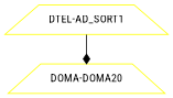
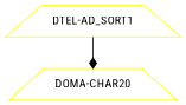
  digraph {
    fontname="Roboto Condensed"
    node [color=yellow shape=trapezium fontname="Roboto Condensed"]
    "DTEL-AD_SORT1"
-   "DOMA-CHAR20" [label="DOMA-DOMA20"]
+   "DOMA-CHAR20"
    "DTEL-AD_SORT1" -> "DOMA-CHAR20" [arrowhead=diamond fontname="Roboto Condensed"]
  }
